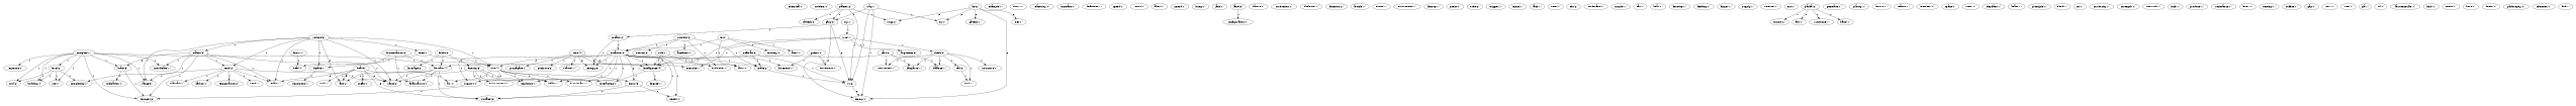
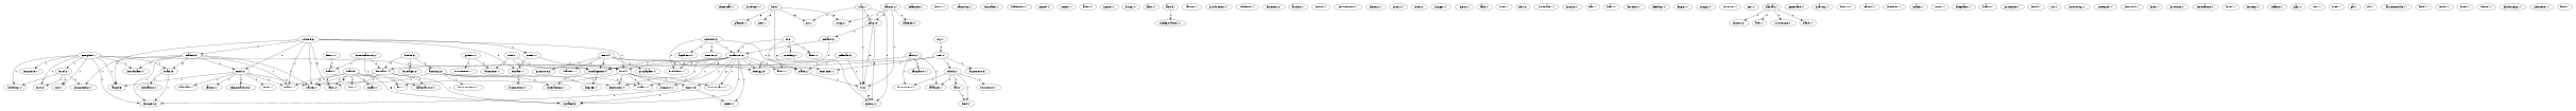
  digraph {
    n1 [label="chemical(1)"]
    n2 [label="problem(1)"]
    n3 [label="complex(1)"]
    n4 [label="response(1)"]
    n5 [label="level(2)"]
    n6 [label="building(1)"]
    n7 [label="use(1)"]
    n8 [label="coordinate(1)"]
    n9 [label="brain(3)"]
    n10 [label="tool(2)"]
    n11 [label="thought(2)"]
    n12 [label="range(3)"]
    n13 [label="size(4)"]
    n14 [label="complexity(1)"]
    n15 [label="indication(1)"]
    n16 [label="air(1)"]
    n17 [label="steam(1)"]
    n18 [label="explosion(1)"]
    n19 [label="support(1)"]
    n20 [label="lemur(3)"]
    n21 [label="brontosaur(1)"]
    n22 [label="surface(3)"]
    n23 [label="needs(1)"]
    n24 [label="example(1)"]
    n25 [label="show(1)"]
    n26 [label="reactivity(1)"]
    n27 [label="number(2)"]
    n28 [label="accident(1)"]
    n29 [label="neuron(2)"]
    n30 [label="creature(8)"]
    n31 [label="make(2)"]
    n32 [label="evolution(1)"]
    n33 [label="intelligence(4)"]
    n34 [label="energy(3)"]
    n35 [label="allow(1)"]
    n36 [label="zv(6)"]
    n37 [label="interacting(1)"]
    n38 [label="degree(1)"]
    n39 [label="emory(1)"]
    n40 [label="volume(3)"]
    n41 [label="makes(3)"]
    n42 [label="tend(2)"]
    n43 [label="retain(1)"]
    n44 [label="waste(2)"]
    n45 [label="ratio(2)"]
    n46 [label="seem(1)"]
    n47 [label="dictate(1)"]
    n48 [label="maintain(1)"]
    n49 [label="carbon(1)"]
    n50 [label="temperature(2)"]
    n51 [label="need(1)"]
    n52 [label="locomotion(1)"]
    n53 [label="increase(1)"]
    n54 [label="definition(1)"]
    n55 [label="case(2)"]
    n56 [label="instrument(1)"]
    n57 [label="dinosaur(4)"]
    n58 [label="kangaroo(1)"]
    n59 [label="balance(1)"]
    n60 [label="apatosaurus(1)"]
    n61 [label="speed(1)"]
    n62 [label="resist(1)"]
    n63 [label="alien(1)"]
    n64 [label="spend(1)"]
    n65 [label="bring(1)"]
    n66 [label="jack(1)"]
    n67 [label="land(3)"]
    n68 [label="configuration(1)"]
    n69 [label="nature(1)"]
    n70 [label="production(1)"]
    n71 [label="skeleton(1)"]
    n72 [label="function(2)"]
    n73 [label="article(1)"]
    n74 [label="exists(1)"]
    n75 [label="enviroment(1)"]
    n76 [label="kinnoq(1)"]
    n77 [label="quest(1)"]
    n78 [label="doubt(2)"]
    n79 [label="activity(3)"]
    n80 [label="leverage(2)"]
    n81 [label="environment(1)"]
    n82 [label="tube(2)"]
    n83 [label="ke(6)"]
    n84 [label="gatech(1)"]
    n85 [label="mei(1)"]
    n86 [label="uucp(2)"]
    n87 [label="nc(1)"]
    n88 [label="trigger(1)"]
    n89 [label="reject(1)"]
    n90 [label="lack(1)"]
    n91 [label="note(1)"]
    n92 [label="edu(2)"]
    n93 [label="moderate(1)"]
    n94 [label="heat(5)"]
    n95 [label="ocean(1)"]
    n96 [label="sink(1)"]
    n97 [label="couple(1)"]
    n98 [label="eat(1)"]
    n99 [label="bear(1)"]
    n100 [label="develop(1)"]
    n101 [label="feeding(1)"]
    n102 [label="finger(1)"]
    n103 [label="won(1)"]
    n104 [label="think(2)"]
    n105 [label="exercise(1)"]
    n106 [label="argument(3)"]
    n107 [label="structure(1)"]
    n108 [label="tail(2)"]
    n109 [label="kind(1)"]
    n110 [label="try(1)"]
    n111 [label="supply(1)"]
    n112 [label="points(1)"]
    n113 [label="direction(1)"]
    n114 [label="movement(1)"]
    n115 [label="reverse(1)"]
    n116 [label="cco(1)"]
    n117 [label="panda(2)"]
    n118 [label="thumb(2)"]
    n119 [label="ask(1)"]
    n120 [label="wristbone(1)"]
    n121 [label="hand(1)"]
    n122 [label="generate(1)"]
    n123 [label="gravity(1)"]
    n124 [label="knows(1)"]
    n125 [label="reason(1)"]
    n126 [label="member(1)"]
    n127 [label="palmer(2)"]
    n128 [label="gary(8)"]
    n129 [label="caltech(0)"]
    n130 [label="means(2)"]
    n131 [label="space(1)"]
    n132 [label="room(1)"]
    n133 [label="elephant(1)"]
    n134 [label="rule(1)"]
    n135 [label="way(1)"]
    n136 [label="beast(1)"]
    n137 [label="principle(1)"]
    n138 [label="bend(1)"]
    n139 [label="time(4)"]
    n140 [label="propagate(1)"]
    n141 [label="pressure(2)"]
    n142 [label="shatter(1)"]
    n143 [label="sti(1)"]
    n144 [label="curiousity(1)"]
    n145 [label="strength(1)"]
    n146 [label="network(1)"]
    n147 [label="inch(1)"]
    n148 [label="brontosaurus(2)"]
    n149 [label="head(1)"]
    n150 [label="produce(1)"]
    n151 [label="resistance(1)"]
    n152 [label="ie(2)"]
    n153 [label="alter(1)"]
    n154 [label="monkey(1)"]
    n155 [label="lever(1)"]
    n156 [label="testing(1)"]
    n157 [label="suffice(1)"]
    n158 [label="gap(1)"]
    n159 [label="view(1)"]
    n160 [label="tree(1)"]
    n161 [label="ga(1)"]
    n162 [label="know(1)"]
    n163 [label="coffman(3)"]
    n164 [label="nil(1)"]
    n165 [label="lawrenceville(1)"]
    n166 [label="limb(1)"]
    n167 [label="tends(1)"]
    n168 [label="hose(1)"]
    n169 [label="doesn(1)"]
    n170 [label="philosophy(1)"]
    n171 [label="selection(1)"]
    n172 [label="find(1)"]
    n3 -> n4 [label=1]
    n3 -> n5 [label=1]
    n3 -> n6 [label=1]
    n3 -> n7 [label=1]
    n3 -> n8 [label=1]
    n3 -> n9 [label=1]
    n3 -> n10 [label=1]
    n3 -> n11 [label=1]
    n3 -> n12 [label=1]
    n3 -> n13 [label=1]
    n5 -> n6 [label=1]
    n5 -> n7 [label=1]
    n5 -> n10 [label=1]
    n5 -> n14 [label=1]
    n9 -> n11 [label=1]
    n9 -> n15 [label=1]
    n13 -> n16 [label=1]
    n13 -> n17 [label=1]
    n13 -> n18 [label=1]
    n13 -> n19 [label=1]
    n13 -> n20 [label=1]
    n13 -> n21 [label=1]
    n19 -> n11 [label=1]
    n20 -> n22 [label=1]
    n20 -> n23 [label=1]
    n27 -> n28 [label=1]
    n27 -> n29 [label=1]
    n27 -> n30 [label=1]
    n27 -> n31 [label=1]
    n27 -> n32 [label=1]
    n30 -> n13 [label=2]
    n30 -> n17 [label=1]
    n30 -> n18 [label=1]
    n30 -> n19 [label=1]
    n30 -> n20 [label=2]
    n30 -> n21 [label=1]
    n30 -> n22 [label=1]
    n30 -> n23 [label=1]
    n30 -> n31 [label=1]
    n30 -> n32 [label=1]
    n30 -> n33 [label=1]
    n30 -> n34 [label=1]
    n30 -> n35 [label=1]
    n31 -> n36 [label=1]
    n33 -> n37 [label=1]
    n33 -> n38 [label=1]
    n36 -> n39 [label=2]
    n40 -> n12 [label=1]
    n40 -> n13 [label=1]
    n40 -> n41 [label=1]
    n40 -> n42 [label=1]
    n40 -> n43 [label=1]
    n40 -> n44 [label=1]
    n40 -> n45 [label=2]
    n40 -> n46 [label=1]
    n40 -> n47 [label=1]
    n41 -> n8 [label=1]
    n41 -> n9 [label=2]
    n41 -> n11 [label=1]
    n41 -> n14 [label=1]
    n41 -> n42 [label=1]
    n41 -> n43 [label=1]
    n41 -> n44 [label=1]
    n42 -> n12 [label=1]
    n42 -> n43 [label=1]
    n42 -> n44 [label=1]
    n42 -> n48 [label=1]
    n42 -> n49 [label=1]
    n42 -> n50 [label=1]
    n42 -> n51 [label=1]
    n46 -> n13 [label=1]
    n46 -> n47 [label=1]
    n47 -> n52 [label=1]
    n55 -> n56 [label=1]
    n55 -> n57 [label=1]
    n55 -> n58 [label=1]
    n55 -> n59 [label=1]
    n57 -> n22 [label=1]
    n57 -> n44 [label=1]
    n57 -> n45 [label=1]
    n57 -> n60 [label=1]
    n67 -> n68 [label=1]
    n78 -> n57 [label=1]
    n78 -> n79 [label=1]
    n78 -> n80 [label=1]
    n79 -> n17 [label=1]
    n79 -> n18 [label=1]
    n79 -> n37 [label=1]
    n79 -> n44 [label=1]
    n79 -> n81 [label=1]
    n83 -> n39 [label=2]
    n83 -> n84 [label=2]
    n83 -> n85 [label=2]
    n83 -> n86 [label=2]
    n83 -> n87 [label=2]
    n94 -> n16 [label=1]
    n94 -> n22 [label=3]
    n94 -> n43 [label=2]
    n94 -> n44 [label=2]
    n94 -> n45 [label=3]
    n94 -> n95 [label=1]
    n94 -> n96 [label=1]
    n103 -> n33 [label=1]
    n103 -> n104 [label=1]
    n103 -> n105 [label=1]
    n103 -> n106 [label=1]
    n104 -> n56 [label=1]
-   n104 -> n58 [label=1]
    n104 -> n59 [label=1]
    n104 -> n107 [label=1]
    n104 -> n108 [label=1]
    n104 -> n109 [label=1]
    n108 -> n109 [label=1]
    n110 -> n103 [label=1]
    n112 -> n113 [label=1]
    n112 -> n114 [label=1]
    n117 -> n118 [label=1]
    n117 -> n119 [label=1]
    n117 -> n120 [label=1]
    n117 -> n121 [label=1]
    n127 -> n36 [label=1]
    n127 -> n86 [label=1]
    n127 -> n128 [label=1]
    n127 -> n129 [label=1]
    n128 -> n36 [label=2]
    n128 -> n39 [label=2]
    n128 -> n130 [label=1]
    n130 -> n30 [label=1]
    n130 -> n34 [label=1]
    n134 -> n33 [label=1]
    n134 -> n33 [label=1]
    n134 -> n113 [label=1]
    n135 -> n36 [label=1]
    n135 -> n39 [label=1]
    n135 -> n87 [label=1]
    n135 -> n128 [label=1]
    n139 -> n33 [label=2]
    n139 -> n34 [label=2]
    n139 -> n105 [label=2]
    n139 -> n140 [label=1]
    n139 -> n141 [label=1]
    n139 -> n142 [label=1]
    n148 -> n57 [label=1]
    n148 -> n60 [label=1]
    n148 -> n149 [label=1]
    n152 -> n30 [label=1]
    n152 -> n35 [label=1]
    n152 -> n153 [label=1]
    n152 -> n154 [label=1]
    n162 -> n149 [label=1]
    n163 -> n31 [label=1]
    n163 -> n36 [label=1]
  }
